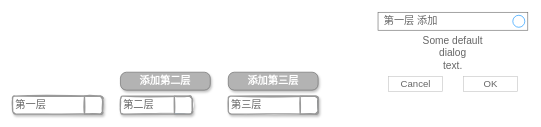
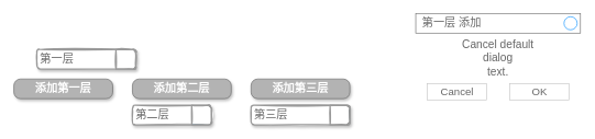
  <mxCell id="0" />
  <mxCell id="1" parent="0" />
- <mxCell id="2" value="第一层" style="strokeWidth=2;shadow=1;dashed=0;align=center;html=1;shape=mxgraph.mockup.forms.comboBox;strokeColor=#999999;align=left;fillColor2=#aaddff;mainText=;fontColor=#666666;fontSize=17;spacingLeft=3;fillColor=none;sketch=1;" vertex="1" parent="1"><mxGeometry x="20" y="160" width="150" height="30" as="geometry" /></mxCell>
+ <mxCell id="2" value="第一层" style="strokeWidth=2;shadow=1;dashed=0;align=center;html=1;shape=mxgraph.mockup.forms.comboBox;strokeColor=#999999;align=left;fillColor2=#aaddff;mainText=;fontColor=#666666;fontSize=17;spacingLeft=3;fillColor=none;sketch=1;" vertex="1" parent="1"><mxGeometry x="55" y="75" width="150" height="30" as="geometry" /></mxCell>
  <mxCell id="3" value="第二层" style="strokeWidth=2;shadow=1;dashed=0;align=center;html=1;shape=mxgraph.mockup.forms.comboBox;strokeColor=#999999;align=left;fillColor2=#aaddff;mainText=;fontColor=#666666;fontSize=17;spacingLeft=3;fillColor=none;sketch=1;" vertex="1" parent="1"><mxGeometry x="200" y="160" width="120" height="30" as="geometry" /></mxCell>
  <mxCell id="4" value="第三层" style="strokeWidth=2;shadow=1;dashed=0;align=center;html=1;shape=mxgraph.mockup.forms.comboBox;strokeColor=#999999;align=left;fillColor2=#aaddff;mainText=;fontColor=#666666;fontSize=17;spacingLeft=3;fillColor=none;sketch=1;" vertex="1" parent="1"><mxGeometry x="380" y="160" width="150" height="30" as="geometry" /></mxCell>
+ <mxCell id="5" value="添加第一层" style="strokeWidth=1;shadow=1;dashed=0;align=center;html=1;shape=mxgraph.mockup.buttons.button;strokeColor=#666666;fontColor=#ffffff;mainText=;buttonStyle=round;fontSize=17;fontStyle=1;whiteSpace=wrap;sketch=0;fillColor=#B3B3B3;" vertex="1" parent="1"><mxGeometry x="20" y="120" width="150" height="30" as="geometry" /></mxCell>
  <mxCell id="6" value="添加第二层" style="strokeWidth=1;shadow=1;dashed=0;align=center;html=1;shape=mxgraph.mockup.buttons.button;strokeColor=#666666;fontColor=#ffffff;mainText=;buttonStyle=round;fontSize=17;fontStyle=1;whiteSpace=wrap;sketch=0;fillColor=#B3B3B3;" vertex="1" parent="1"><mxGeometry x="200" y="120" width="150" height="30" as="geometry" /></mxCell>
  <mxCell id="7" value="添加第三层" style="strokeWidth=1;shadow=1;dashed=0;align=center;html=1;shape=mxgraph.mockup.buttons.button;strokeColor=#666666;fontColor=#ffffff;mainText=;buttonStyle=round;fontSize=17;fontStyle=1;whiteSpace=wrap;sketch=0;fillColor=#B3B3B3;" vertex="1" parent="1"><mxGeometry x="380" y="120" width="150" height="30" as="geometry" /></mxCell>
- <mxCell id="8" value="Some default&#10;dialog&#10;text." style="strokeWidth=1;shadow=0;dashed=0;align=center;html=1;shape=mxgraph.mockup.containers.rrect;rSize=0;strokeColor=#666666;fontColor=#666666;fontSize=17;verticalAlign=top;whiteSpace=wrap;fillColor=#ffffff;spacingTop=32;sketch=1;" vertex="1" parent="1"><mxGeometry x="630" y="20" width="250" height="140" as="geometry" /></mxCell>
+ <mxCell id="8" value="Cancel default&#10;dialog&#10;text." style="strokeWidth=1;shadow=0;dashed=0;align=center;html=1;shape=mxgraph.mockup.containers.rrect;rSize=0;strokeColor=#666666;fontColor=#666666;fontSize=17;verticalAlign=top;whiteSpace=wrap;fillColor=#ffffff;spacingTop=32;sketch=1;" vertex="1" parent="1"><mxGeometry x="630" y="20" width="250" height="140" as="geometry" /></mxCell>
  <mxCell id="9" value="第一层 添加" style="strokeWidth=1;shadow=0;dashed=0;align=center;html=1;shape=mxgraph.mockup.containers.rrect;rSize=0;fontSize=17;fontColor=#666666;strokeColor=#666666;align=left;spacingLeft=8;fillColor=none;resizeWidth=1;" vertex="1" parent="8"><mxGeometry width="250" height="30" relative="1" as="geometry" /></mxCell>
  <mxCell id="10" value="" style="shape=ellipse;strokeColor=#008cff;resizable=0;fillColor=none;html=1;" vertex="1" parent="9"><mxGeometry x="1" y="0.5" width="20" height="20" relative="1" as="geometry"><mxPoint x="-25" y="-10" as="offset" /></mxGeometry></mxCell>
  <mxCell id="11" value="Cancel" style="strokeWidth=1;shadow=0;dashed=0;align=center;html=1;shape=mxgraph.mockup.containers.rrect;rSize=0;fontSize=16;fontColor=#666666;strokeColor=#c4c4c4;whiteSpace=wrap;fillColor=none;" vertex="1" parent="8"><mxGeometry x="0.25" y="1" width="90" height="25" relative="1" as="geometry"><mxPoint x="-45" y="-33" as="offset" /></mxGeometry></mxCell>
  <mxCell id="12" value="OK" style="strokeWidth=1;shadow=0;dashed=0;align=center;html=1;shape=mxgraph.mockup.containers.rrect;rSize=0;fontSize=16;fontColor=#666666;strokeColor=#c4c4c4;whiteSpace=wrap;fillColor=none;" vertex="1" parent="8"><mxGeometry x="0.75" y="1" width="90" height="25" relative="1" as="geometry"><mxPoint x="-45" y="-33" as="offset" /></mxGeometry></mxCell>
